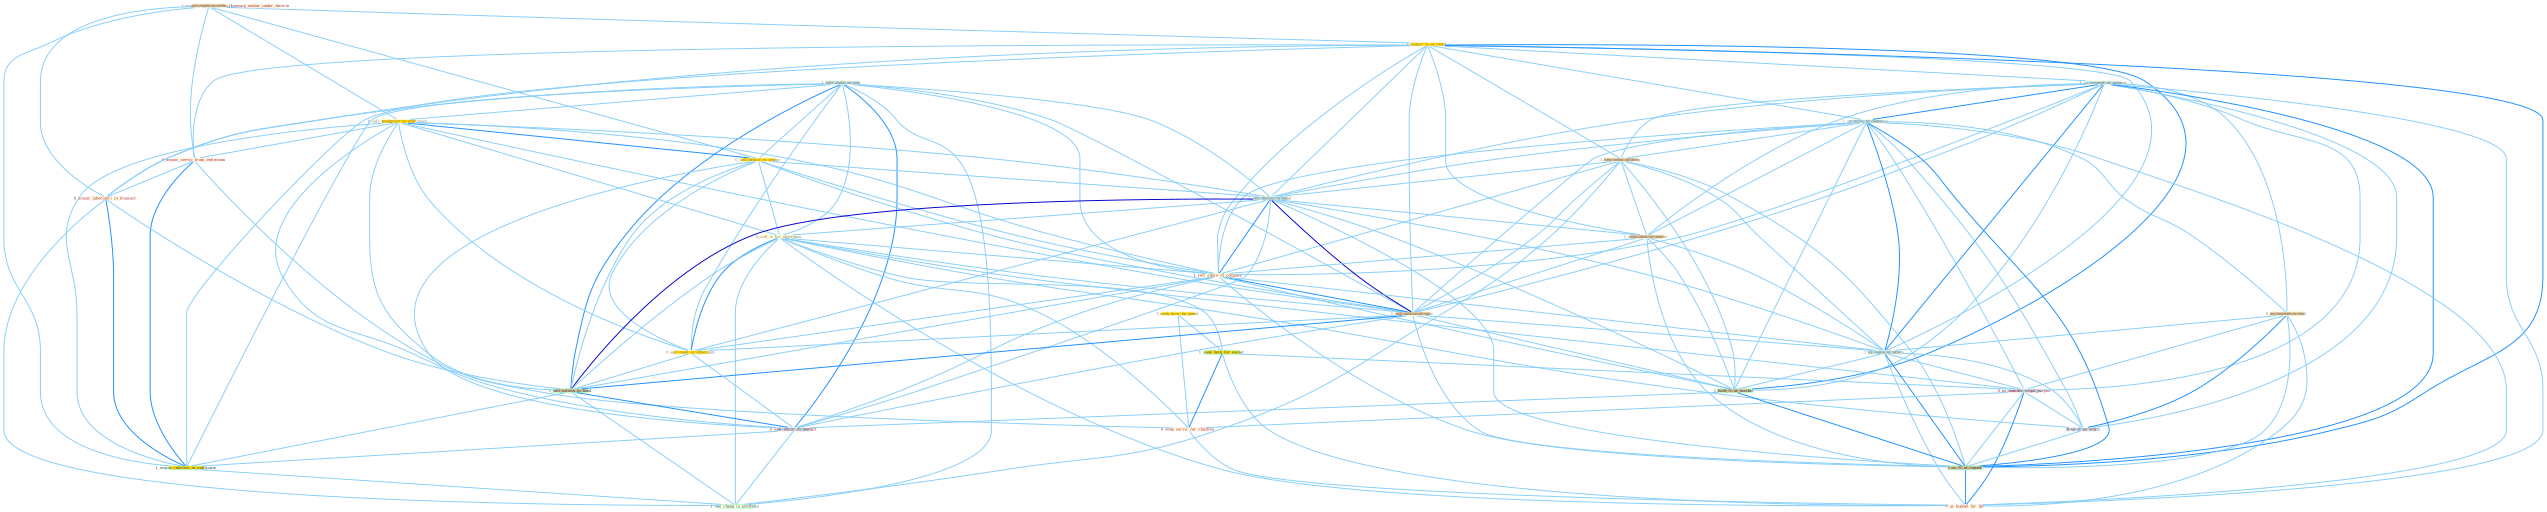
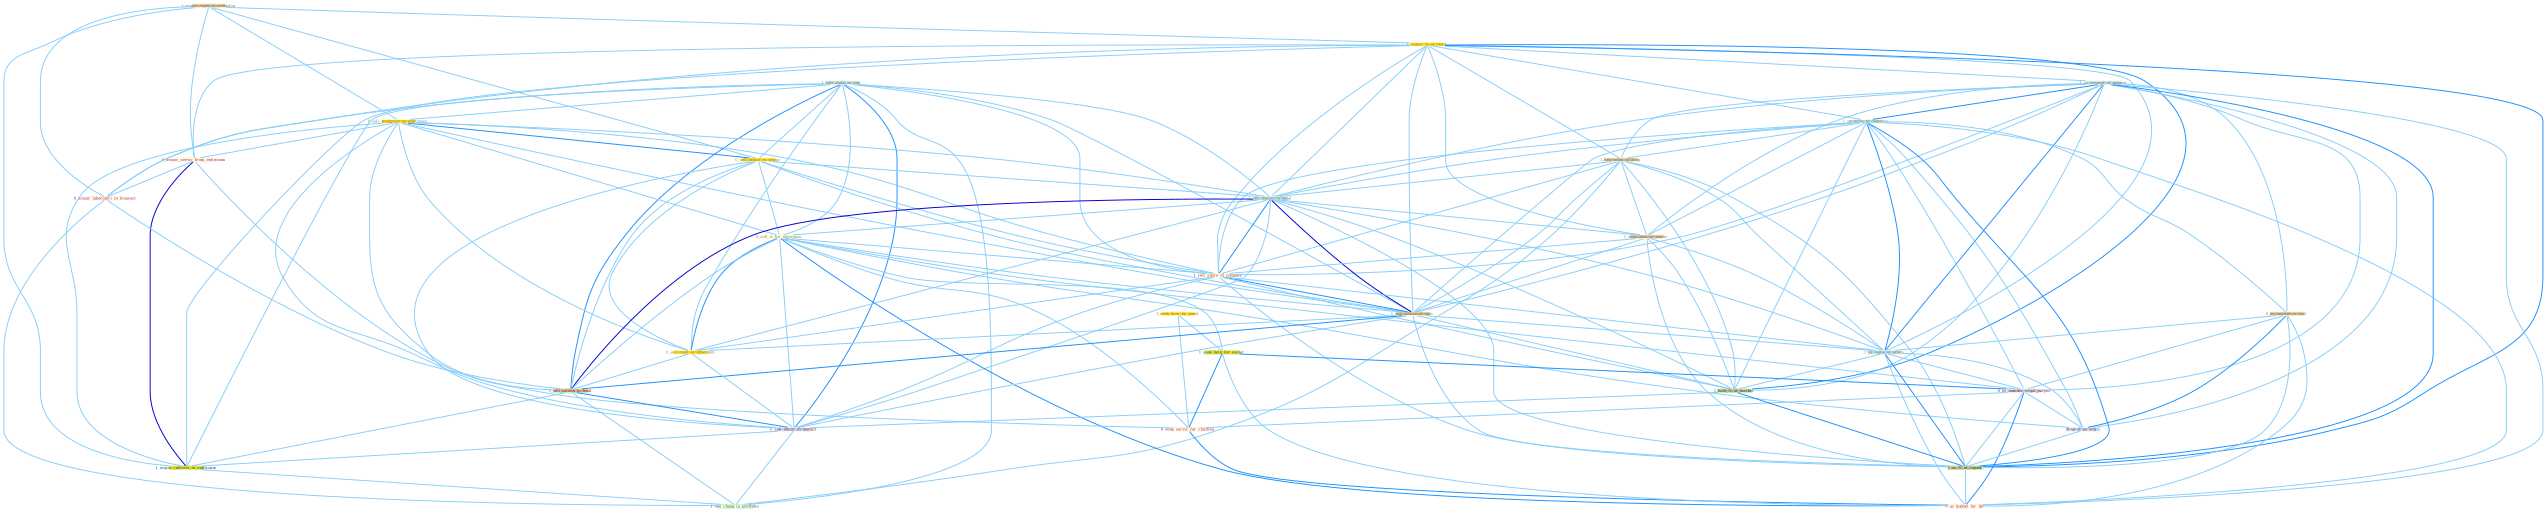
  graph {
    node [color="#ffffe0" fillcolor=tan fixedsize=true fontcolor="#8b7d6b" fontsize=4 shape=polygon style=filled]
    edge [color="#87cefa" w=1]
    "1_acquir_right_to_technolog " [height=.06 width=.5]
    "1_sell_stake_in_unit " [fillcolor=lightblue height=.06 width=.5]
    "0_sell_headquart_to_entitynam " [fillcolor=gold height=.06 width=.5]
    "1_acquir_%_of_stock " [fillcolor=gold height=.06 width=.5]
    "1_us_account_of_magnat " [fillcolor=lightblue height=.06 width=.5]
    "0_sell_dollar_to_group " [fillcolor=gold height=.06 width=.5]
    "1_us_price_of_contract " [fillcolor=lightblue height=.06 width=.5]
    "1_seek_hear_by_panel " [fillcolor=gold height=.06 width=.5]
    "1_see_veloc_of_drop " [height=.06 width=.5]
    "1_sell_billion_of_bond " [fillcolor=lightblue height=.06 width=.5]
    "1_seen_abus_of_power " [height=.06 width=.5]
    "0_sell_it_for_othernum " [fillcolor=lightyellow height=.06 width=.5]
    "1_sell_share_of_compani " [fillcolor=lightyellow fontcolor="#b22222" height=.06 width=.5]
    "0_us_market_as_tool " [height=.06 width=.5]
    "1_sell_billion_of_note " [height=.06 width=.5]
    "0_sell_steel_at_othernum " [fillcolor=gold height=.06 width=.5]
    "1_us_some_of_proce " [fillcolor=lightblue height=.06 width=.5]
    "0_acquir_servic_from_entitynam " [color="#fff0f5" fillcolor=lightyellow fontcolor="#b22222" height=.06 width=.5]
    n19 [color="#fff0f5" fillcolor=lightblue fontcolor="#b22222" height=.06 label="0_us_number_regul_purpos" width=.5]
    "0_acquir_laboratori_in_transact " [color="#fff0f5" fillcolor=lightyellow fontcolor="#b22222" height=.06 width=.5]
    "0_us_it_as_wai " [color="#fff0f5" fillcolor=lightblue fontcolor="#b22222" height=.06 width=.5]
-   "1_usurp_author_under_doctrin " [color="#fff0f5" fillcolor=lightyellow fontcolor="#b22222" height=.06 width=.5]
    "0_sell_secur_in_market " [color="#fff0f5" fillcolor=lightblue fontcolor="#b22222" height=.06 width=.5]
    "0_seek_servic_for_children " [color="#fff0f5" fillcolor=lightyellow fontcolor="#b22222" height=.06 width=.5]
    "0_us_budget_for_thi " [color="#fff0f5" fillcolor=lightyellow fontcolor="#b22222" height=.06 width=.5]
    "1_acquir_interest_in_entitynam " [color="#BDFCC9" fillcolor=gold fontcolor="#2f4f4f" height=.06 width=.5]
-   "1_sell_billion_in_bond " [color="#BDFCC9" fontcolor="#2f4f4f" height=.06 width=.5]
+   "1_sell_billion_in_bond " [color="#BDFCC9" fontcolor="#b22222" height=.06 width=.5]
    "1_see_chang_in_portfolio " [color="#BDFCC9" fillcolor=lightyellow fontcolor="#2f4f4f" height=.06 width=.5]
    "1_hold_%_of_market " [color="#BDFCC9" fontcolor="#2f4f4f" height=.06 width=.5]
    "1_us_%_of_capabl " [color="#BDFCC9" fontcolor="#2f4f4f" height=.06 width=.5]
    "1_seek_help_for_owner " [color="#BDFCC9" fillcolor=gold fontcolor="#2f4f4f" height=.06 width=.5]
    subgraph sub_1 {
      "1_acquir_right_to_technolog "
      "1_sell_stake_in_unit "
      "0_sell_headquart_to_entitynam "
      "1_acquir_%_of_stock "
      "1_us_account_of_magnat "
      "0_sell_dollar_to_group "
      "1_us_price_of_contract "
      "1_seek_hear_by_panel "
      "1_see_veloc_of_drop "
      "1_sell_billion_of_bond "
      "1_seen_abus_of_power "
      "0_sell_it_for_othernum "
      "1_sell_share_of_compani "
      "0_us_market_as_tool "
      "1_sell_billion_of_note "
      "0_sell_steel_at_othernum "
      "1_us_some_of_proce "
    }
    subgraph sub_2 {
      "0_acquir_servic_from_entitynam "
      n19
      "0_acquir_laboratori_in_transact "
      "0_us_it_as_wai "
-     "1_usurp_author_under_doctrin "
      "0_sell_secur_in_market "
      "0_seek_servic_for_children "
      "0_us_budget_for_thi "
    }
    "1_acquir_right_to_technolog " -- "0_sell_headquart_to_entitynam "
    "1_acquir_right_to_technolog " -- "1_acquir_%_of_stock "
    "1_acquir_right_to_technolog " -- "0_sell_dollar_to_group "
    "1_acquir_right_to_technolog " -- "0_acquir_servic_from_entitynam "
    "1_acquir_right_to_technolog " -- "0_acquir_laboratori_in_transact "
    "1_acquir_right_to_technolog " -- "1_acquir_interest_in_entitynam "
    "1_sell_stake_in_unit " -- "0_sell_headquart_to_entitynam "
    "1_sell_stake_in_unit " -- "0_sell_dollar_to_group "
    "1_sell_stake_in_unit " -- "1_sell_billion_of_bond "
    "1_sell_stake_in_unit " -- "0_sell_it_for_othernum "
    "1_sell_stake_in_unit " -- "1_sell_share_of_compani "
    "1_sell_stake_in_unit " -- "1_sell_billion_of_note "
    "1_sell_stake_in_unit " -- "0_sell_steel_at_othernum "
    "1_sell_stake_in_unit " -- "0_acquir_laboratori_in_transact "
    "1_sell_stake_in_unit " -- "0_sell_secur_in_market " [color="#1e90ff" w=2]
    "1_sell_stake_in_unit " -- "1_acquir_interest_in_entitynam "
    "1_sell_stake_in_unit " -- "1_sell_billion_in_bond " [color="#1e90ff" w=2]
    "1_sell_stake_in_unit " -- "1_see_chang_in_portfolio "
    "0_sell_headquart_to_entitynam " -- "0_sell_dollar_to_group " [color="#1e90ff" w=2]
    "0_sell_headquart_to_entitynam " -- "1_sell_billion_of_bond "
    "0_sell_headquart_to_entitynam " -- "0_sell_it_for_othernum "
    "0_sell_headquart_to_entitynam " -- "1_sell_share_of_compani "
    "0_sell_headquart_to_entitynam " -- "1_sell_billion_of_note "
    "0_sell_headquart_to_entitynam " -- "0_sell_steel_at_othernum "
    "0_sell_headquart_to_entitynam " -- "0_acquir_servic_from_entitynam "
    "0_sell_headquart_to_entitynam " -- "0_sell_secur_in_market "
    "0_sell_headquart_to_entitynam " -- "1_acquir_interest_in_entitynam "
    "0_sell_headquart_to_entitynam " -- "1_sell_billion_in_bond "
    "1_acquir_%_of_stock " -- "1_us_account_of_magnat "
    "1_acquir_%_of_stock " -- "1_us_price_of_contract "
    "1_acquir_%_of_stock " -- "1_see_veloc_of_drop "
    "1_acquir_%_of_stock " -- "1_sell_billion_of_bond "
    "1_acquir_%_of_stock " -- "1_seen_abus_of_power "
    "1_acquir_%_of_stock " -- "1_sell_share_of_compani "
    "1_acquir_%_of_stock " -- "1_sell_billion_of_note "
    "1_acquir_%_of_stock " -- "1_us_some_of_proce "
    "1_acquir_%_of_stock " -- "0_acquir_servic_from_entitynam "
    "1_acquir_%_of_stock " -- "0_acquir_laboratori_in_transact "
    "1_acquir_%_of_stock " -- "1_acquir_interest_in_entitynam "
    "1_acquir_%_of_stock " -- "1_hold_%_of_market " [color="#1e90ff" w=2]
    "1_acquir_%_of_stock " -- "1_us_%_of_capabl " [color="#1e90ff" w=2]
    "1_us_account_of_magnat " -- "1_us_price_of_contract " [color="#1e90ff" w=2]
    "1_us_account_of_magnat " -- "1_see_veloc_of_drop "
    "1_us_account_of_magnat " -- "1_sell_billion_of_bond "
    "1_us_account_of_magnat " -- "1_seen_abus_of_power "
    "1_us_account_of_magnat " -- "1_sell_share_of_compani "
    "1_us_account_of_magnat " -- "0_us_market_as_tool "
    "1_us_account_of_magnat " -- "1_sell_billion_of_note "
    "1_us_account_of_magnat " -- "1_us_some_of_proce " [color="#1e90ff" w=2]
    "1_us_account_of_magnat " -- n19
    "1_us_account_of_magnat " -- "0_us_it_as_wai "
    "1_us_account_of_magnat " -- "0_us_budget_for_thi "
    "1_us_account_of_magnat " -- "1_hold_%_of_market "
    "1_us_account_of_magnat " -- "1_us_%_of_capabl " [color="#1e90ff" w=2]
    "0_sell_dollar_to_group " -- "1_sell_billion_of_bond "
    "0_sell_dollar_to_group " -- "0_sell_it_for_othernum "
    "0_sell_dollar_to_group " -- "1_sell_share_of_compani "
    "0_sell_dollar_to_group " -- "1_sell_billion_of_note "
    "0_sell_dollar_to_group " -- "0_sell_steel_at_othernum "
    "0_sell_dollar_to_group " -- "0_sell_secur_in_market "
    "0_sell_dollar_to_group " -- "1_sell_billion_in_bond "
    "1_us_price_of_contract " -- "1_see_veloc_of_drop "
    "1_us_price_of_contract " -- "1_sell_billion_of_bond "
    "1_us_price_of_contract " -- "1_seen_abus_of_power "
    "1_us_price_of_contract " -- "1_sell_share_of_compani "
    "1_us_price_of_contract " -- "0_us_market_as_tool "
    "1_us_price_of_contract " -- "1_sell_billion_of_note "
    "1_us_price_of_contract " -- "1_us_some_of_proce " [color="#1e90ff" w=2]
    "1_us_price_of_contract " -- n19
    "1_us_price_of_contract " -- "0_us_it_as_wai "
    "1_us_price_of_contract " -- "0_us_budget_for_thi "
    "1_us_price_of_contract " -- "1_hold_%_of_market "
    "1_us_price_of_contract " -- "1_us_%_of_capabl " [color="#1e90ff" w=2]
    "1_seek_hear_by_panel " -- "0_seek_servic_for_children "
    "1_seek_hear_by_panel " -- "1_seek_help_for_owner "
    "1_see_veloc_of_drop " -- "1_sell_billion_of_bond "
    "1_see_veloc_of_drop " -- "1_seen_abus_of_power "
    "1_see_veloc_of_drop " -- "1_sell_share_of_compani "
    "1_see_veloc_of_drop " -- "1_sell_billion_of_note "
    "1_see_veloc_of_drop " -- "1_us_some_of_proce "
    "1_see_veloc_of_drop " -- "1_see_chang_in_portfolio "
    "1_see_veloc_of_drop " -- "1_hold_%_of_market "
    "1_see_veloc_of_drop " -- "1_us_%_of_capabl "
    "1_sell_billion_of_bond " -- "1_seen_abus_of_power "
    "1_sell_billion_of_bond " -- "0_sell_it_for_othernum "
    "1_sell_billion_of_bond " -- "1_sell_share_of_compani " [color="#1e90ff" w=2]
    "1_sell_billion_of_bond " -- "1_sell_billion_of_note " [color="#0000cd" w=3]
    "1_sell_billion_of_bond " -- "0_sell_steel_at_othernum "
    "1_sell_billion_of_bond " -- "1_us_some_of_proce "
    "1_sell_billion_of_bond " -- "0_sell_secur_in_market "
    "1_sell_billion_of_bond " -- "1_sell_billion_in_bond " [color="#0000cd" w=3]
    "1_sell_billion_of_bond " -- "1_hold_%_of_market "
    "1_sell_billion_of_bond " -- "1_us_%_of_capabl "
    "1_seen_abus_of_power " -- "1_sell_share_of_compani "
    "1_seen_abus_of_power " -- "1_sell_billion_of_note "
    "1_seen_abus_of_power " -- "1_us_some_of_proce "
    "1_seen_abus_of_power " -- "1_hold_%_of_market "
    "1_seen_abus_of_power " -- "1_us_%_of_capabl "
    "0_sell_it_for_othernum " -- "1_sell_share_of_compani "
    "0_sell_it_for_othernum " -- "1_sell_billion_of_note "
    "0_sell_it_for_othernum " -- "0_sell_steel_at_othernum " [color="#1e90ff" w=2]
    "0_sell_it_for_othernum " -- n19
    "0_sell_it_for_othernum " -- "0_us_it_as_wai "
-   "0_sell_it_for_othernum " -- "1_see_chang_in_portfolio "
+   "0_sell_it_for_othernum " -- "0_sell_secur_in_market "
    "0_sell_it_for_othernum " -- "0_seek_servic_for_children "
-   "0_sell_it_for_othernum " -- "0_us_budget_for_thi "
+   "0_sell_it_for_othernum " -- "0_us_budget_for_thi " [color="#1e90ff"]
    "0_sell_it_for_othernum " -- "1_sell_billion_in_bond "
    "0_sell_it_for_othernum " -- "1_seek_help_for_owner "
    "1_sell_share_of_compani " -- "1_sell_billion_of_note " [color="#1e90ff" w=2]
    "1_sell_share_of_compani " -- "0_sell_steel_at_othernum "
    "1_sell_share_of_compani " -- "1_us_some_of_proce "
    "1_sell_share_of_compani " -- "0_sell_secur_in_market "
-   "1_sell_share_of_compani " -- "1_sell_billion_in_bond "
    "1_sell_share_of_compani " -- "1_hold_%_of_market "
    "1_sell_share_of_compani " -- "1_us_%_of_capabl "
    "0_us_market_as_tool " -- "1_us_some_of_proce "
    "0_us_market_as_tool " -- n19
    "0_us_market_as_tool " -- "0_us_it_as_wai " [color="#1e90ff" w=2]
    "0_us_market_as_tool " -- "0_us_budget_for_thi "
    "0_us_market_as_tool " -- "1_us_%_of_capabl "
    "1_sell_billion_of_note " -- "0_sell_steel_at_othernum "
    "1_sell_billion_of_note " -- "1_us_some_of_proce "
    "1_sell_billion_of_note " -- "0_sell_secur_in_market "
    "1_sell_billion_of_note " -- "1_sell_billion_in_bond " [color="#1e90ff" w=2]
    "1_sell_billion_of_note " -- "1_hold_%_of_market "
    "1_sell_billion_of_note " -- "1_us_%_of_capabl "
    "0_sell_steel_at_othernum " -- "0_sell_secur_in_market "
    "0_sell_steel_at_othernum " -- "1_sell_billion_in_bond "
    "1_us_some_of_proce " -- n19
    "1_us_some_of_proce " -- "0_us_it_as_wai "
    "1_us_some_of_proce " -- "0_us_budget_for_thi "
    "1_us_some_of_proce " -- "1_hold_%_of_market "
    "1_us_some_of_proce " -- "1_us_%_of_capabl " [color="#1e90ff" w=2]
    "0_acquir_servic_from_entitynam " -- "0_acquir_laboratori_in_transact "
    "0_acquir_servic_from_entitynam " -- "0_seek_servic_for_children "
-   "0_acquir_servic_from_entitynam " -- "1_acquir_interest_in_entitynam " [color="#1e90ff" w=2]
+   "0_acquir_servic_from_entitynam " -- "1_acquir_interest_in_entitynam " [color="#0000cd" w=2]
    n19 -- "0_us_it_as_wai "
    n19 -- "0_seek_servic_for_children "
    n19 -- "0_us_budget_for_thi " [color="#1e90ff" w=2]
    n19 -- "1_us_%_of_capabl "
-   "0_acquir_laboratori_in_transact " -- "1_acquir_interest_in_entitynam " [color="#1e90ff" w=2]
    "0_acquir_laboratori_in_transact " -- "1_sell_billion_in_bond "
    "0_acquir_laboratori_in_transact " -- "1_see_chang_in_portfolio "
    "0_us_it_as_wai " -- "1_us_%_of_capabl "
    "0_sell_secur_in_market " -- "1_acquir_interest_in_entitynam "
    "0_sell_secur_in_market " -- "1_see_chang_in_portfolio "
-   "0_seek_servic_for_children " -- "0_us_budget_for_thi "
+   "0_seek_servic_for_children " -- "0_us_budget_for_thi " [color="#1e90ff"]
    "1_acquir_interest_in_entitynam " -- "1_see_chang_in_portfolio "
    "1_sell_billion_in_bond " -- "0_sell_secur_in_market " [color="#1e90ff" w=2]
    "1_sell_billion_in_bond " -- "1_acquir_interest_in_entitynam "
    "1_sell_billion_in_bond " -- "1_see_chang_in_portfolio "
    "1_hold_%_of_market " -- "0_sell_secur_in_market "
    "1_hold_%_of_market " -- "1_us_%_of_capabl " [color="#1e90ff" w=2]
-   "1_us_%_of_capabl " -- "0_us_budget_for_thi " [color="#1e90ff"]
-   "1_seek_help_for_owner " -- n19
+   "1_us_%_of_capabl " -- "0_us_budget_for_thi "
+   "1_seek_help_for_owner " -- n19 [color="#1e90ff"]
    "1_seek_help_for_owner " -- "0_seek_servic_for_children " [color="#1e90ff" w=2]
    "1_seek_help_for_owner " -- "0_us_budget_for_thi "
  }
